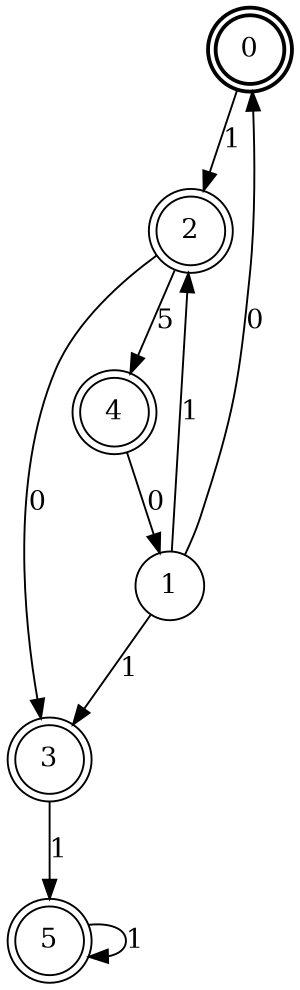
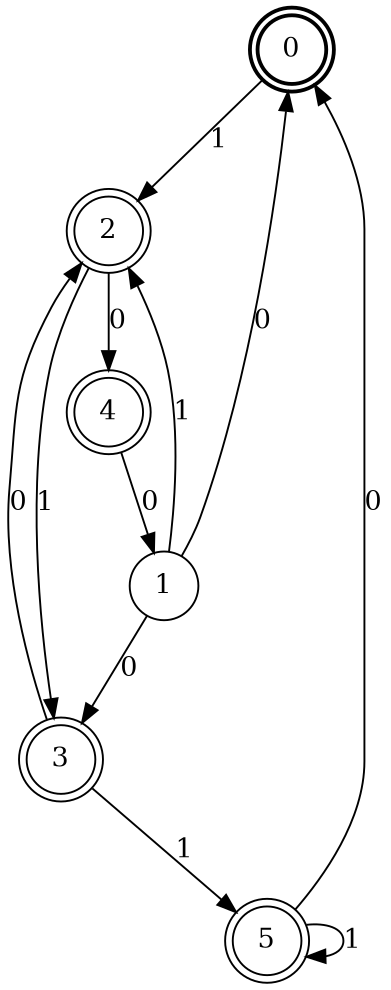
  digraph {
    node [peripheries=2 shape=circle]
    0 [style=bold]
    2
    1 [peripheries=""]
    3
    4
    5
    0 -> 2 [label=1]
-   2 -> 3 [label=0]
-   2 -> 4 [label=5]
+   2 -> 3 [label=1]
+   2 -> 4 [label=0]
    1 -> 0 [label=0]
    1 -> 2 [label=1]
-   1 -> 3 [label=1]
+   1 -> 3 [label=0]
+   3 -> 2 [label=0]
    3 -> 5 [label=1]
    4 -> 1 [label=0]
+   5 -> 0 [label=0]
    5 -> 5 [label=1]
  }
